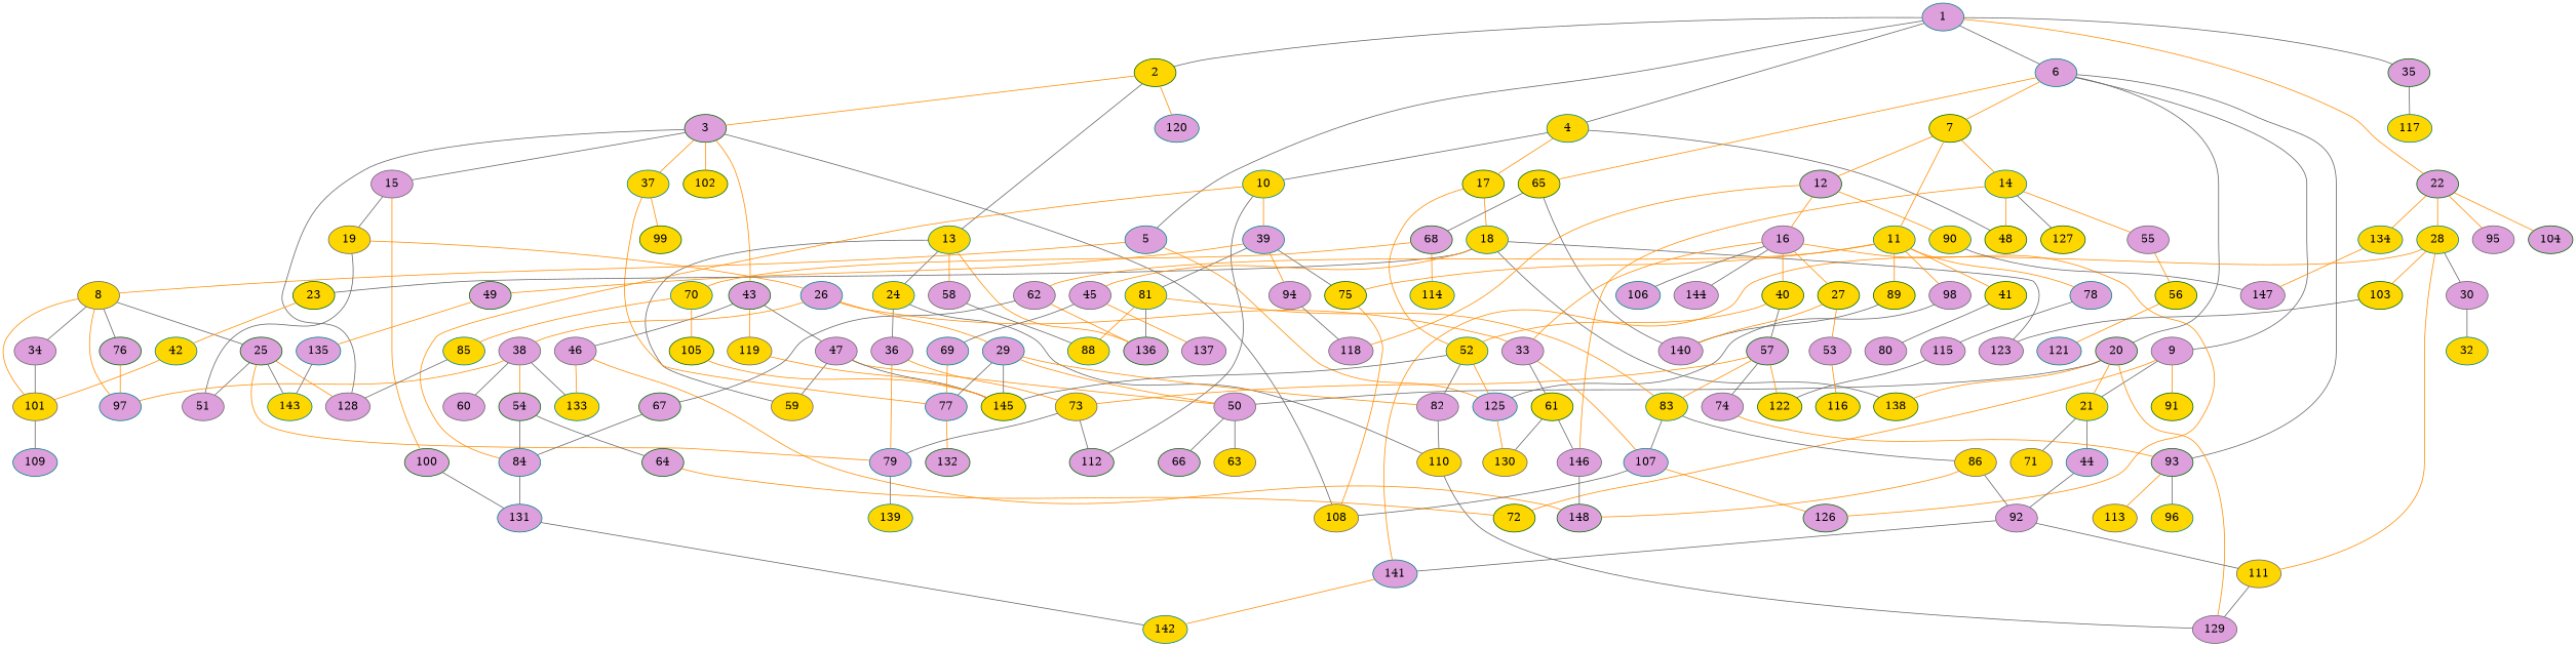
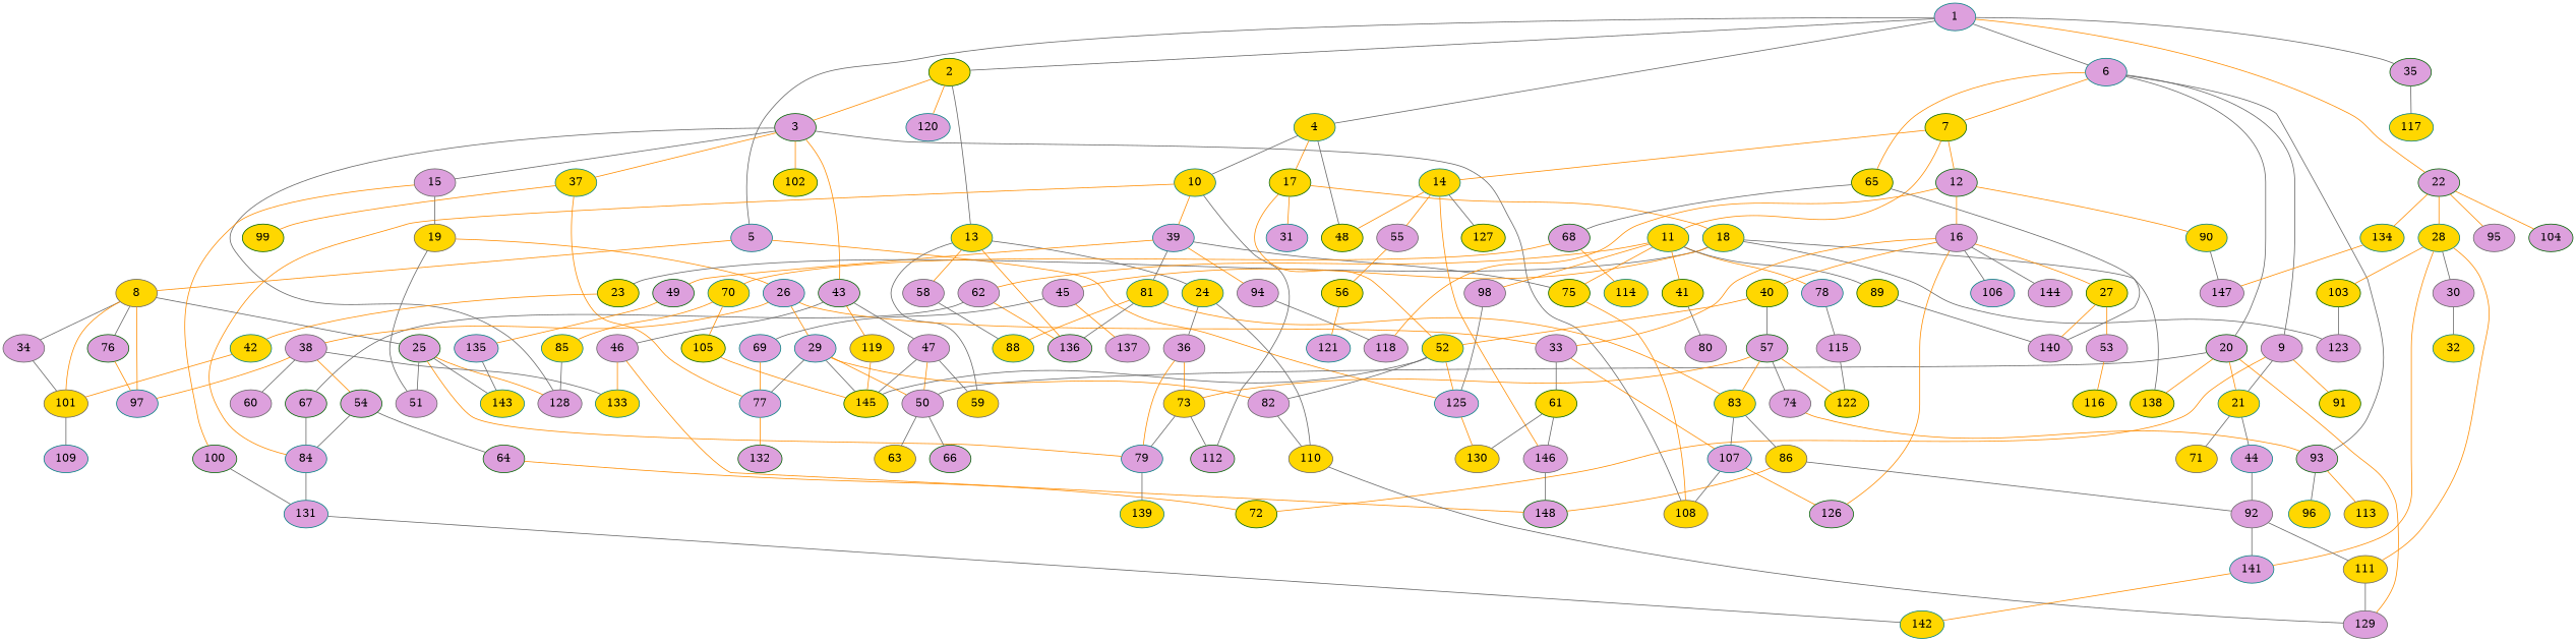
  graph {
    node [color=teal fillcolor=plum style=filled]
    edge [color=darkorange]
    2 [color=darkgreen fillcolor=gold]
    1
    4 [fillcolor=gold]
    5
    6
    22 [color=darkgreen]
    35 [color=darkgreen]
    3 [color=darkgreen]
    13 [fillcolor=gold]
    120
    10 [fillcolor=gold]
    17 [color=darkgreen fillcolor=gold]
    48 [color=darkgreen fillcolor=gold]
    8 [color=gray40 fillcolor=gold]
    125
    7 [color=darkgreen fillcolor=gold]
    9 [color=gray40]
    20 [color=darkgreen]
    65 [color=darkgreen fillcolor=gold]
    93 [color=darkgreen]
    28 [fillcolor=gold]
    95 [color=gray40]
    104 [color=darkgreen]
    134 [fillcolor=gold]
    117 [fillcolor=gold]
    15 [color=gray40]
    37 [fillcolor=gold]
    43 [color=darkgreen]
    102 [color=darkgreen fillcolor=gold]
    108 [color=gray40 fillcolor=gold]
    128 [color=gray40]
    24 [fillcolor=gold]
    58 [color=gray40]
    59 [color=gray40 fillcolor=gold]
    136 [color=darkgreen]
    19 [color=gray40 fillcolor=gold]
    100 [color=darkgreen]
    77
    99 [color=darkgreen fillcolor=gold]
    46 [color=gray40]
    47 [color=gray40]
    119 [color=gray40 fillcolor=gold]
    39
    84
    112 [color=darkgreen]
    18 [fillcolor=gold]
+   31
    52 [fillcolor=gold]
    25 [color=darkgreen]
    34 [color=gray40]
    76 [color=darkgreen]
    97
    101 [color=gray40 fillcolor=gold]
    130 [color=gray40 fillcolor=gold]
    143 [fillcolor=gold]
    135
    11 [fillcolor=gold]
    12 [color=darkgreen]
    14 [fillcolor=gold]
    21 [fillcolor=gold]
    72 [color=darkgreen fillcolor=gold]
    91 [color=darkgreen fillcolor=gold]
    138 [color=darkgreen fillcolor=gold]
    50 [color=gray40]
    129 [color=gray40]
    140 [color=gray40]
    68 [color=darkgreen]
    96 [fillcolor=gold]
    113 [color=gray40 fillcolor=gold]
    41 [color=darkgreen fillcolor=gold]
    62 [color=gray40]
    75 [color=darkgreen fillcolor=gold]
    78
    89 [color=darkgreen fillcolor=gold]
    98 [color=gray40]
    16 [color=gray40]
    90 [fillcolor=gold]
    118 [color=gray40]
    55 [color=gray40]
    127 [color=darkgreen fillcolor=gold]
    146 [color=gray40]
    51 [color=gray40]
    79
    109
    44
    71 [color=gray40 fillcolor=gold]
    49 [color=darkgreen]
    81 [fillcolor=gold]
    94 [color=gray40]
    131
    80 [color=gray40]
    67 [color=darkgreen]
    115 [color=gray40]
    27 [color=darkgreen fillcolor=gold]
    33 [color=gray40]
    40 [color=darkgreen fillcolor=gold]
    106
    126 [color=darkgreen]
    144 [color=gray40]
    147 [color=gray40]
    36 [color=gray40]
    110 [color=gray40 fillcolor=gold]
    88 [fillcolor=gold]
    56 [color=darkgreen fillcolor=gold]
    148 [color=darkgreen]
    26
    53 [color=gray40]
    61 [color=darkgreen fillcolor=gold]
    107
    57 [color=darkgreen]
    23 [color=darkgreen fillcolor=gold]
    45 [color=gray40]
    123 [color=gray40]
    82 [color=gray40]
    145 [color=darkgreen fillcolor=gold]
    42 [fillcolor=gold]
    69
    137 [color=gray40]
    29
    38 [color=gray40]
    63 [color=gray40 fillcolor=gold]
    66 [color=darkgreen]
    92 [color=gray40]
    30 [color=gray40]
    103 [color=darkgreen fillcolor=gold]
    111 [color=gray40 fillcolor=gold]
    141
    73 [color=gray40 fillcolor=gold]
    139 [fillcolor=gold]
    54 [color=darkgreen]
    60 [color=gray40]
    133 [fillcolor=gold]
    116 [color=darkgreen fillcolor=gold]
    32 [fillcolor=gold]
    142 [fillcolor=gold]
    132 [color=darkgreen]
    64 [color=darkgreen]
    83 [fillcolor=gold]
    74 [color=gray40]
    122 [color=darkgreen fillcolor=gold]
    121
    86 [color=gray40 fillcolor=gold]
    70 [fillcolor=gold]
    114 [fillcolor=gold]
    85 [fillcolor=gold]
    105 [color=darkgreen fillcolor=gold]
    2 -- 3
    2 -- 13 [color=gray40]
    2 -- 120
    1 -- 2 [color=gray40]
    1 -- 4 [color=gray40]
    1 -- 5 [color=gray40]
    1 -- 6 [color=gray40]
    1 -- 22
    1 -- 35 [color=gray40]
    4 -- 10 [color=gray40]
    4 -- 17
    4 -- 48 [color=gray40]
    5 -- 8
    5 -- 125
    6 -- 7
    6 -- 9 [color=gray40]
    6 -- 20 [color=gray40]
    6 -- 65
    6 -- 93 [color=gray40]
    22 -- 28
    22 -- 95
    22 -- 104
    22 -- 134
    35 -- 117 [color=gray40]
    3 -- 15 [color=gray40]
    3 -- 37
    3 -- 43
    3 -- 102
    3 -- 108 [color=gray40]
    3 -- 128 [color=gray40]
    13 -- 24 [color=gray40]
    13 -- 58
    13 -- 59 [color=gray40]
    13 -- 136
    10 -- 39
    10 -- 84
    10 -- 112 [color=gray40]
    17 -- 18
+   17 -- 31
    17 -- 52
    8 -- 25 [color=gray40]
    8 -- 34 [color=gray40]
    8 -- 76 [color=gray40]
    8 -- 97
    8 -- 101
    125 -- 130
    7 -- 11
    7 -- 12
    7 -- 14
    9 -- 21 [color=gray40]
    9 -- 72
    9 -- 91
    20 -- 21
    20 -- 138
    20 -- 50 [color=gray40]
    20 -- 129
    65 -- 140 [color=gray40]
    65 -- 68 [color=gray40]
    93 -- 96 [color=gray40]
    93 -- 113
    28 -- 30 [color=gray40]
    28 -- 103
    28 -- 111
    28 -- 141
    134 -- 147
    15 -- 19 [color=gray40]
    15 -- 100
    37 -- 77
    37 -- 99
    43 -- 46 [color=gray40]
    43 -- 47 [color=gray40]
    43 -- 119
    24 -- 36 [color=gray40]
    24 -- 110 [color=gray40]
    58 -- 88 [color=gray40]
    19 -- 51 [color=gray40]
    19 -- 26
    100 -- 131 [color=gray40]
    77 -- 132
    46 -- 148
    46 -- 133
    47 -- 59 [color=gray40]
    47 -- 50
    47 -- 145 [color=gray40]
    119 -- 145
    39 -- 75 [color=gray40]
    39 -- 49
    39 -- 81 [color=gray40]
    39 -- 94
    84 -- 131 [color=gray40]
    18 -- 138 [color=gray40]
    18 -- 23 [color=gray40]
    18 -- 45
    18 -- 123 [color=gray40]
    52 -- 125
    52 -- 82 [color=gray40]
    52 -- 145 [color=gray40]
    25 -- 128
    25 -- 143 [color=gray40]
    25 -- 51 [color=gray40]
    25 -- 79
    34 -- 101 [color=gray40]
    76 -- 97
    101 -- 109 [color=gray40]
    135 -- 143 [color=gray40]
    11 -- 41
    11 -- 62
    11 -- 75
    11 -- 78
-   11 -- 89
+   11 -- 89 [color=gray40]
    11 -- 98
    12 -- 16
    12 -- 90
    12 -- 118
    14 -- 48
    14 -- 55
    14 -- 127 [color=gray40]
    14 -- 146
    21 -- 44 [color=gray40]
    21 -- 71 [color=gray40]
    50 -- 63 [color=gray40]
    50 -- 66 [color=gray40]
    68 -- 70
    68 -- 114
    41 -- 80 [color=gray40]
    62 -- 136
    62 -- 67 [color=gray40]
    75 -- 108
    78 -- 115 [color=gray40]
    89 -- 140 [color=gray40]
    98 -- 125 [color=gray40]
    16 -- 27
    16 -- 33
    16 -- 40
    16 -- 106 [color=gray40]
    16 -- 126
    16 -- 144 [color=gray40]
    90 -- 147 [color=gray40]
    55 -- 56
    146 -- 148 [color=gray40]
    79 -- 139 [color=gray40]
    44 -- 92 [color=gray40]
    49 -- 135
    81 -- 136 [color=gray40]
    81 -- 88
    81 -- 83
    94 -- 118 [color=gray40]
    131 -- 142 [color=gray40]
    67 -- 84 [color=gray40]
    115 -- 122 [color=gray40]
    27 -- 140
    27 -- 53
    33 -- 61 [color=gray40]
    33 -- 107
    40 -- 52
    40 -- 57 [color=gray40]
    36 -- 79
    36 -- 73
    110 -- 129 [color=gray40]
    56 -- 121
    26 -- 33
    26 -- 29
    26 -- 38
    53 -- 116
    61 -- 130 [color=gray40]
    61 -- 146 [color=gray40]
    107 -- 108 [color=gray40]
    107 -- 126
    57 -- 73
    57 -- 83
    57 -- 74 [color=gray40]
    57 -- 122
    23 -- 42
    45 -- 69 [color=gray40]
    45 -- 137
    82 -- 110 [color=gray40]
    42 -- 101
    69 -- 77
    29 -- 77 [color=gray40]
    29 -- 50
    29 -- 82
    29 -- 145 [color=gray40]
    38 -- 97
    38 -- 54
    38 -- 60 [color=gray40]
    38 -- 133 [color=gray40]
    92 -- 111 [color=gray40]
    92 -- 141 [color=gray40]
    30 -- 32 [color=gray40]
    103 -- 123 [color=gray40]
    111 -- 129 [color=gray40]
    141 -- 142
    73 -- 112 [color=gray40]
    73 -- 79 [color=gray40]
    54 -- 84 [color=gray40]
    54 -- 64 [color=gray40]
    64 -- 72
    83 -- 107 [color=gray40]
    83 -- 86 [color=gray40]
    74 -- 93
    86 -- 148
    86 -- 92 [color=gray40]
    70 -- 85
    70 -- 105
    85 -- 128 [color=gray40]
    105 -- 145
  }
